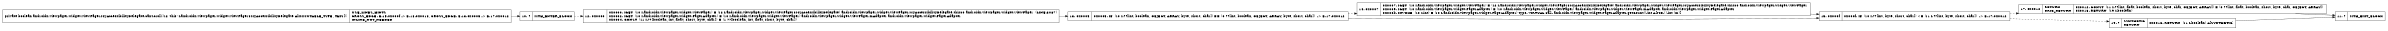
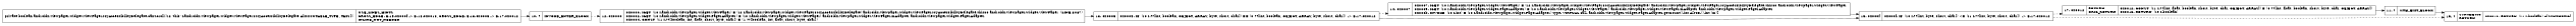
  digraph {
    rankdir=LR
    node [shape=record]
-   n1 [label="{10\:\ ?|MTH_ENTER_BLOCK\l}"]
+   n1 [label="{10\:\ ?|INVOKE_ENTER_BLOCK\l}"]
    n2 [label="{12\:\ 0x0000|0x0000: IGET  (r0 I:androidx.viewpager.widget.ViewPager) = (r2 I:androidx.viewpager.widget.ViewPager$MyAccessibilityDelegate) androidx.viewpager.widget.ViewPager.MyAccessibilityDelegate.this$0 androidx.viewpager.widget.ViewPager  (LINE:3087)\l0x0002: IGET  (r0 I:androidx.viewpager.widget.PagerAdapter) = (r0 I:androidx.viewpager.widget.ViewPager) androidx.viewpager.widget.ViewPager.mAdapter androidx.viewpager.widget.PagerAdapter \l0x0004: CONST  (r1 I:??[boolean, int, float, short, byte, char]) = (1 ??[boolean, int, float, short, byte, char]) \l}"]
    n3 [label="{13\:\ 0x0005|0x0005: IF  (r0 I:??[int, boolean, OBJECT, ARRAY, byte, short, char]) == (0 ??[int, boolean, OBJECT, ARRAY, byte, short, char])  \-\> B:17:0x0012 \l}"]
    n4 [label="{14\:\ 0x0007|0x0007: IGET  (r0 I:androidx.viewpager.widget.ViewPager) = (r2 I:androidx.viewpager.widget.ViewPager$MyAccessibilityDelegate) androidx.viewpager.widget.ViewPager.MyAccessibilityDelegate.this$0 androidx.viewpager.widget.ViewPager \l0x0009: IGET  (r0 I:androidx.viewpager.widget.PagerAdapter) = (r0 I:androidx.viewpager.widget.ViewPager) androidx.viewpager.widget.ViewPager.mAdapter androidx.viewpager.widget.PagerAdapter \l0x000b: INVOKE  (r0 I:int) = (r0 I:androidx.viewpager.widget.PagerAdapter) type: VIRTUAL call: androidx.viewpager.widget.PagerAdapter.getCount():int A[MD:():int (m)]\l}"]
    n5 [label="{15\:\ 0x000f|0x000f: IF  (r0 I:??[int, byte, short, char]) \<= (r1 I:??[int, byte, short, char])  \-\> B:17:0x0012 \l}"]
    n6 [label="{17\:\ 0x0012|RETURN\lORIG_RETURN\l|0x0012: CONST  (r1 I:??[int, float, boolean, short, byte, char, OBJECT, ARRAY]) = (0 ??[int, float, boolean, short, byte, char, OBJECT, ARRAY]) \l0x0013: RETURN  (r9 I:boolean) \l}"]
    n7 [label="{11\:\ ?|MTH_EXIT_BLOCK\l}"]
    n8 [label="{19\:\ ?|SYNTHETIC\lRETURN\l|0x0013: RETURN  (r1 I:boolean) A[SYNTHETIC]\l}"]
    n9 [label="{private boolean androidx.viewpager.widget.ViewPager.MyAccessibilityDelegate.canScroll((r2 'this' I:androidx.viewpager.widget.ViewPager$MyAccessibilityDelegate A[IMMUTABLE_TYPE, THIS]))  | USE_LINES_HINTS\lCROSS_EDGE: B:15:0x000f \-\> B:18:0x0013, CROSS_EDGE: B:13:0x0005 \-\> B:17:0x0012\lINLINE_NOT_NEEDED\l}"]
    n1 -> n2 [style=dashed]
    n2 -> n3
    n3 -> n4 [style=dashed]
    n3 -> n5
    n4 -> n5
    n5 -> n6 [style=dashed]
    n5 -> n8 [style=dashed]
    n6 -> n7
-   n8 -> n7
+   n7 -> n8
    n9 -> n1
  }
